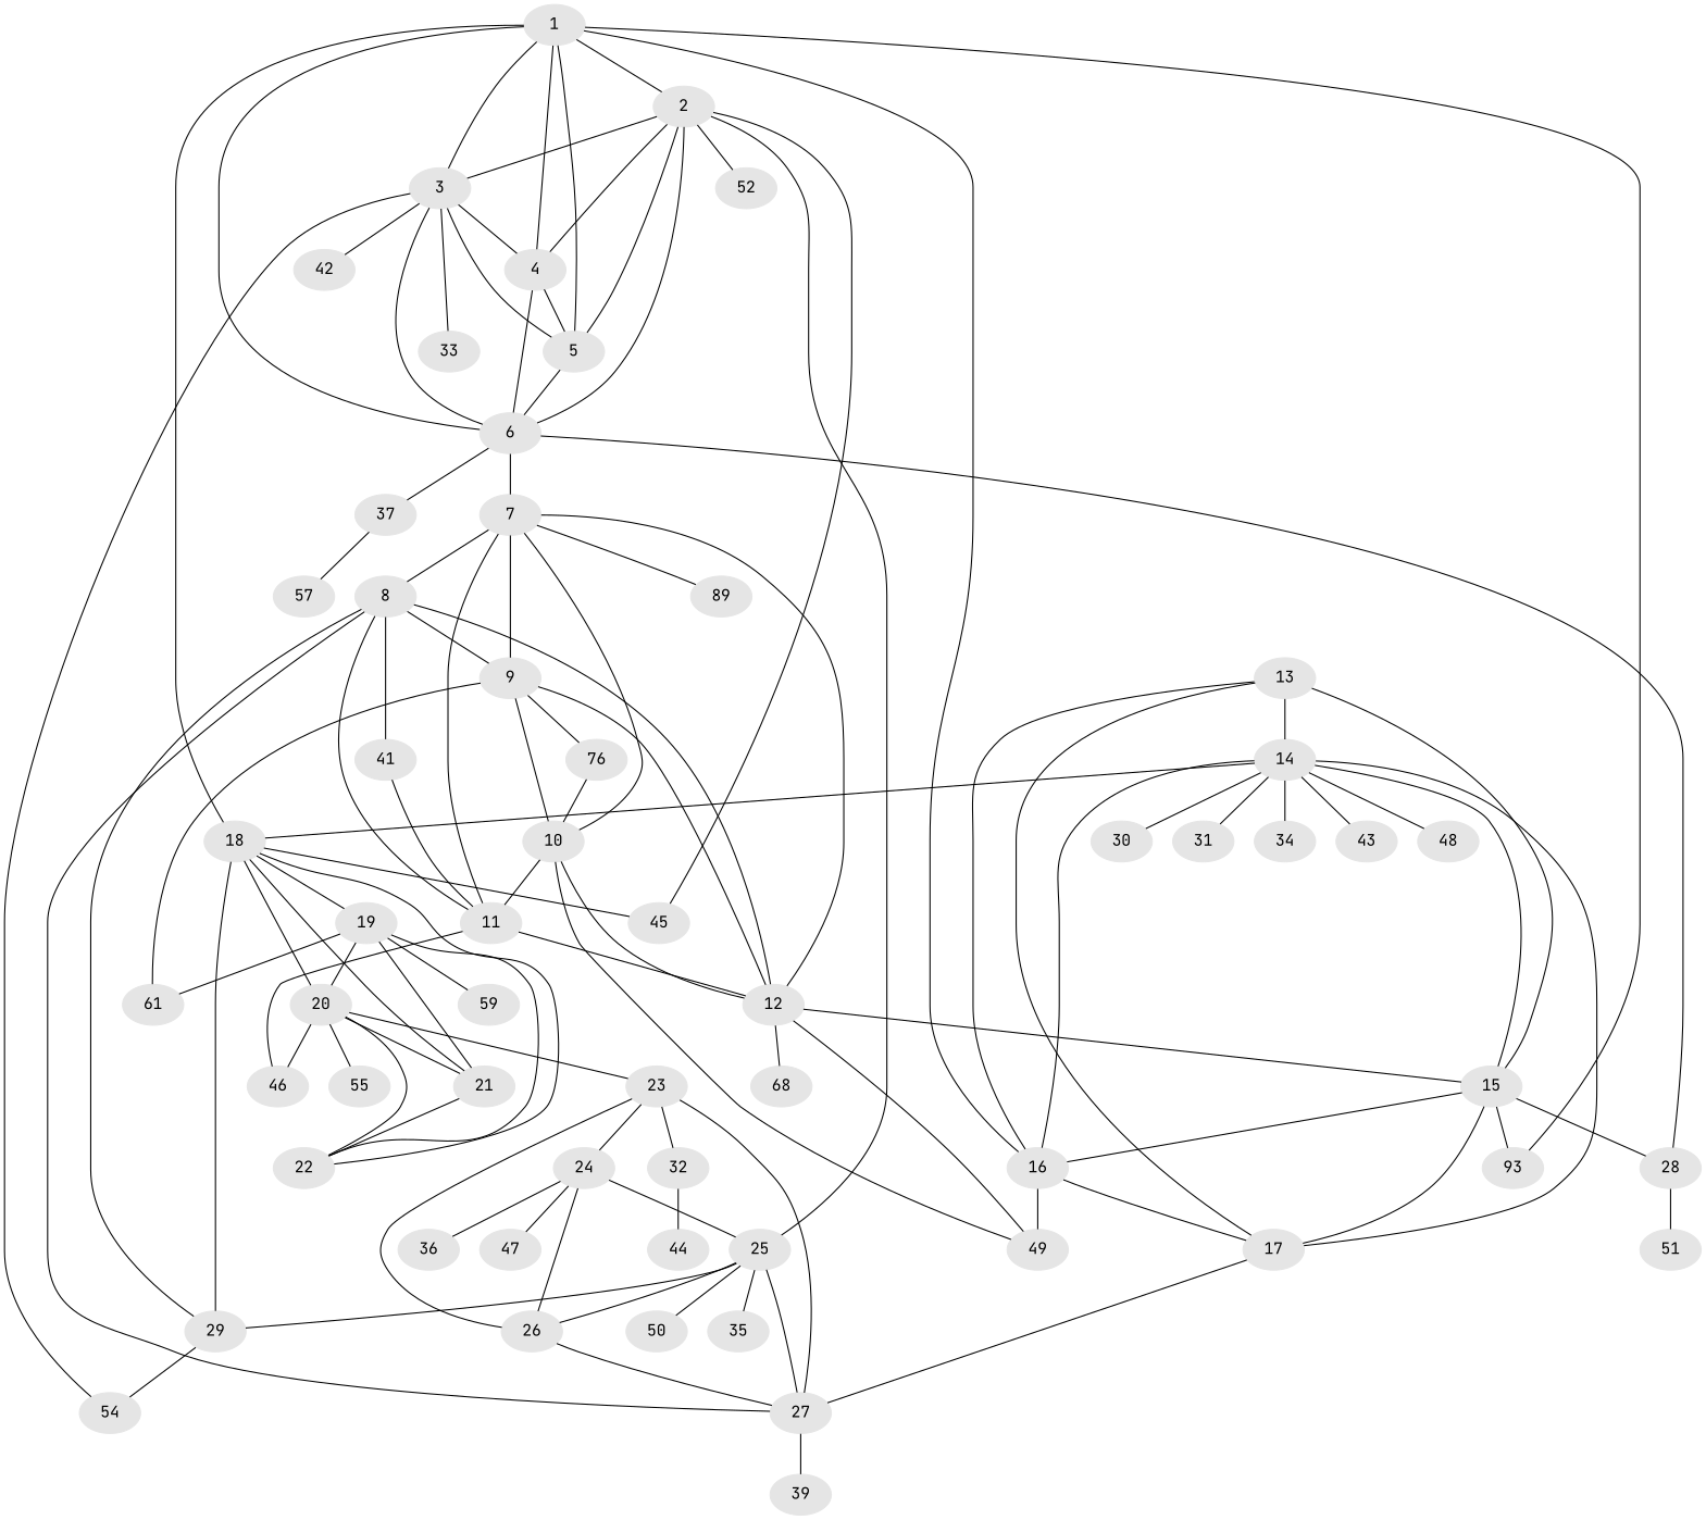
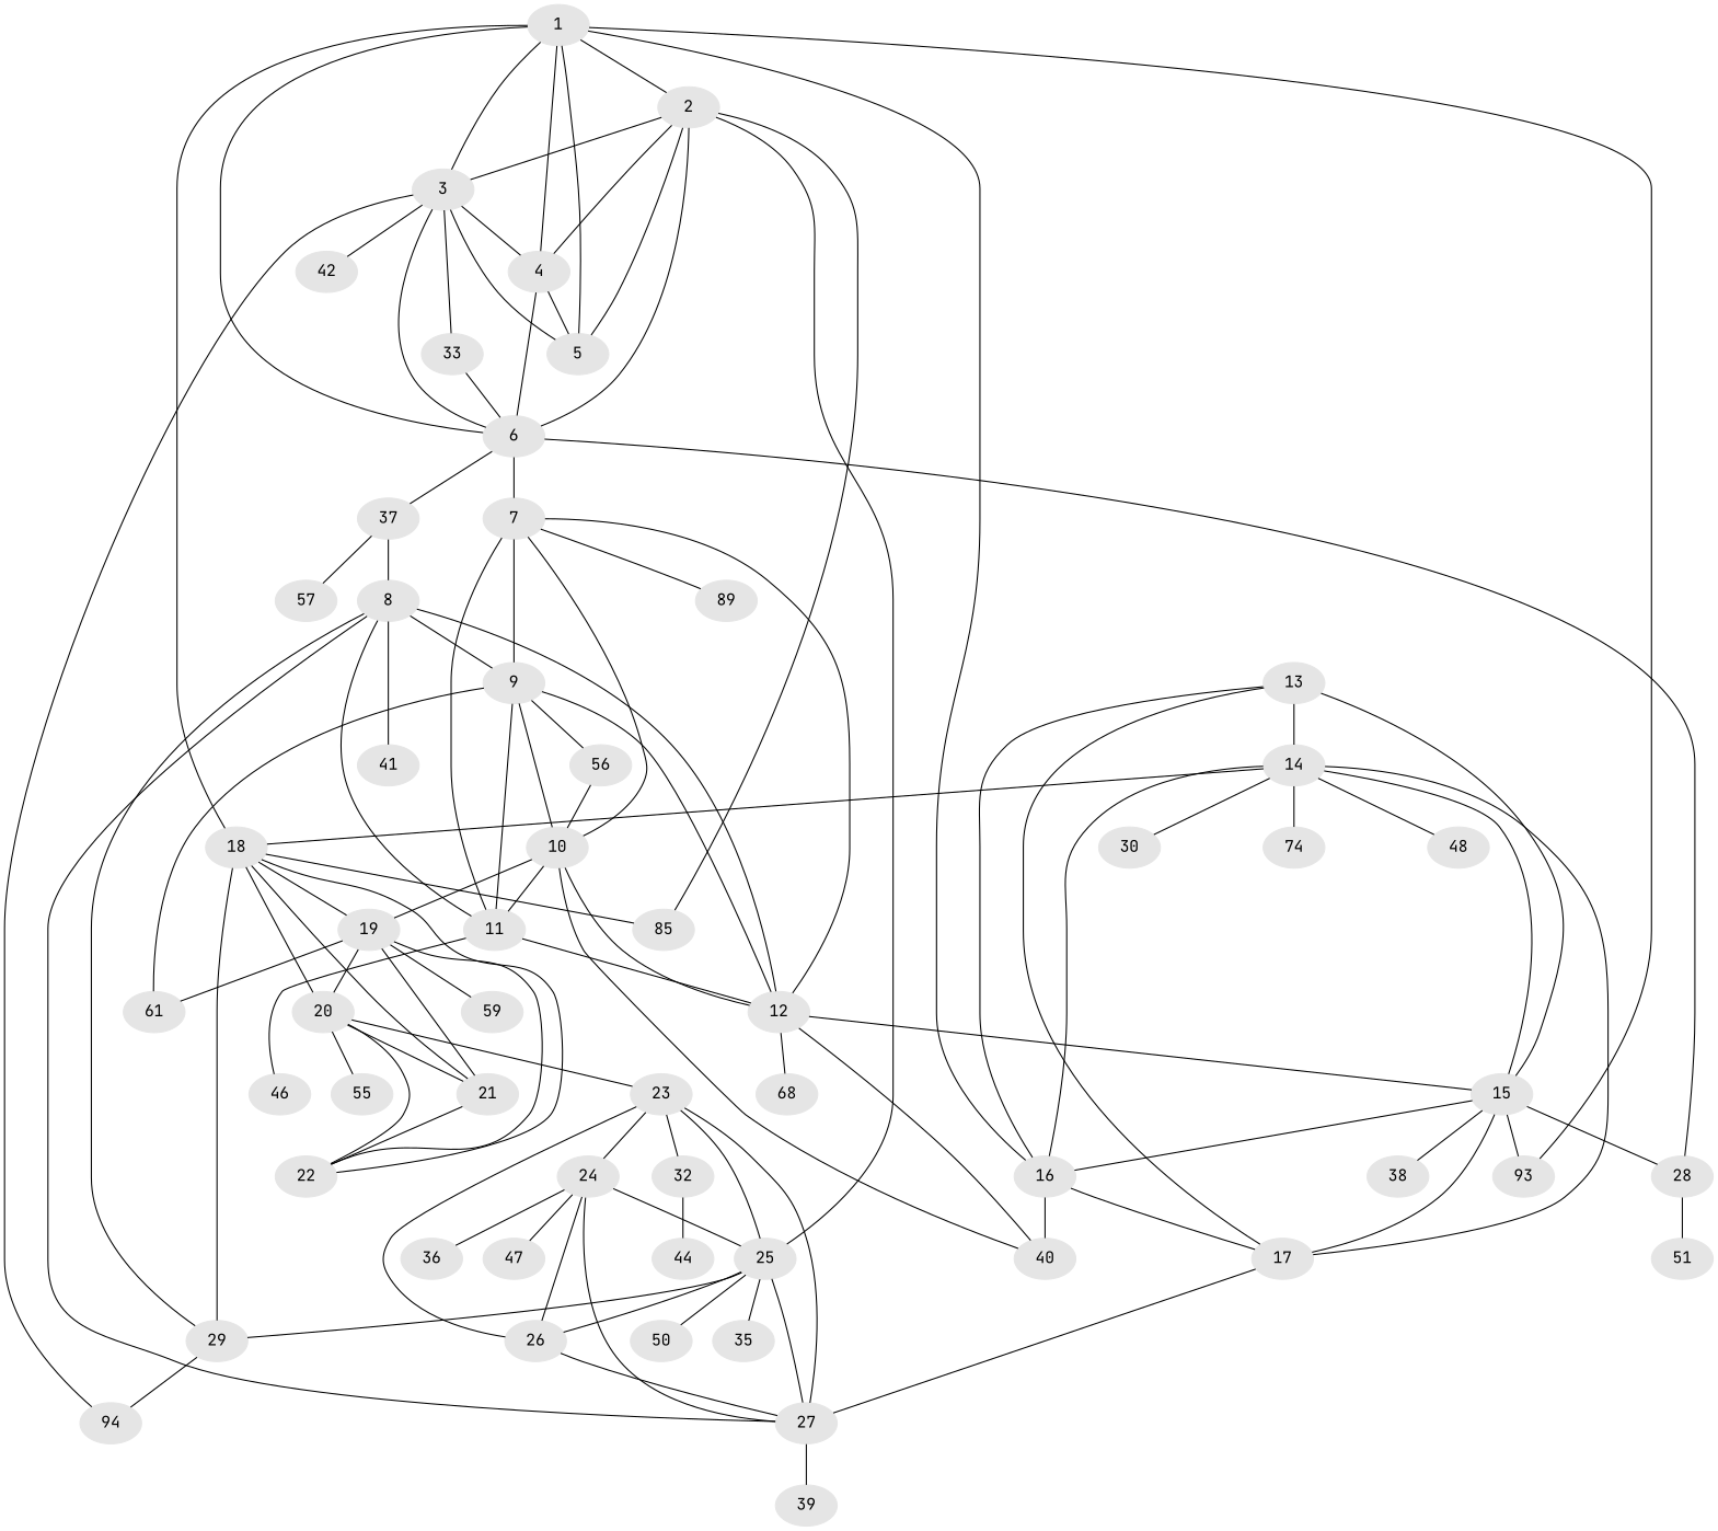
  graph {
    fontname="JetBrains Mono"
    node [color=gray90 fontname="JetBrains Mono" style=filled]
    edge [fontname="JetBrains Mono" weight=1.0]
    1
    2
    3
    4
    5
    6
    16
    18
    n9 [label=93]
    25
-   45
-   52
+   45 [label=85]
    33
    42
-   54
+   54 [label=94]
    7
    28
    37
-   40 [label=49]
+   40
    17
    29
    19
    20
    21
    22
    27
    26
    35
    50
    8
    9
    10
    11
    12
    n35 [label=89]
    51
    57
    41
-   56 [label=76]
+   56
    61
    46
    15
    n43 [label=68]
    39
    59
+   38
    13
    14
    30
-   31
-   34
-   43
+   34 [label=74]
    48
    23
    55
    24
    32
    36
    47
    44
    1 -- 2
    1 -- 3
    1 -- 4
    1 -- 5
    1 -- 6
    1 -- 16
    1 -- 18
    1 -- n9
    2 -- 3
    2 -- 4
    2 -- 5
    2 -- 6
    2 -- 25
    2 -- 45
-   2 -- 52 [weight=2.0]
    3 -- 4
    3 -- 5
    3 -- 6
    3 -- 33
    3 -- 42
    3 -- 54
    4 -- 5 [weight=2.0]
    4 -- 6
-   5 -- 6
+   33 -- 6
    6 -- 7
    6 -- 28
    6 -- 37
    16 -- 40 [weight=4.0]
    16 -- 17
    18 -- 45
    18 -- 29 [weight=4.0]
    18 -- 19 [weight=2.0]
    18 -- 20
    18 -- 21
    18 -- 22
    25 -- 29
    25 -- 27
    25 -- 26
    25 -- 35
    25 -- 50 [weight=2.0]
-   7 -- 8
+   37 -- 8
    7 -- 9
    7 -- 10
    7 -- 11
    7 -- 12
    7 -- n35
    28 -- 51
    37 -- 57
    17 -- 27
    29 -- 54
    19 -- 20 [weight=2.0]
    19 -- 21 [weight=2.0]
    19 -- 22 [weight=2.0]
    19 -- 61
    19 -- 59
    20 -- 21
    20 -- 22
-   20 -- 46
    20 -- 23
    20 -- 55
    21 -- 22
    27 -- 39
    26 -- 27
    8 -- 29
    8 -- 27
    8 -- 9
    8 -- 11
    8 -- 12
    8 -- 41
    9 -- 10
-   41 -- 11
+   9 -- 11
    9 -- 12
    9 -- 56
    9 -- 61 [weight=2.0]
    10 -- 40
+   10 -- 19
    10 -- 11
    10 -- 12
    11 -- 12
    11 -- 46 [weight=4.0]
    12 -- 40
    12 -- 15
    12 -- n43
    56 -- 10
    15 -- 16
    15 -- n9 [weight=2.0]
    15 -- 28
    15 -- 17
+   15 -- 38
    13 -- 16
    13 -- 17
    13 -- 15
    13 -- 14 [weight=2.0]
    14 -- 16 [weight=2.0]
    14 -- 18
    14 -- 17 [weight=2.0]
    14 -- 15 [weight=2.0]
    14 -- 30
-   14 -- 31
    14 -- 34
-   14 -- 43
    14 -- 48
+   23 -- 25 [weight=2.0]
    23 -- 27 [weight=2.0]
    23 -- 26 [weight=2.0]
    23 -- 24 [weight=2.0]
    23 -- 32
    24 -- 25
+   24 -- 27
    24 -- 26
    24 -- 36 [weight=2.0]
    24 -- 47
    32 -- 44 [weight=2.0]
  }
